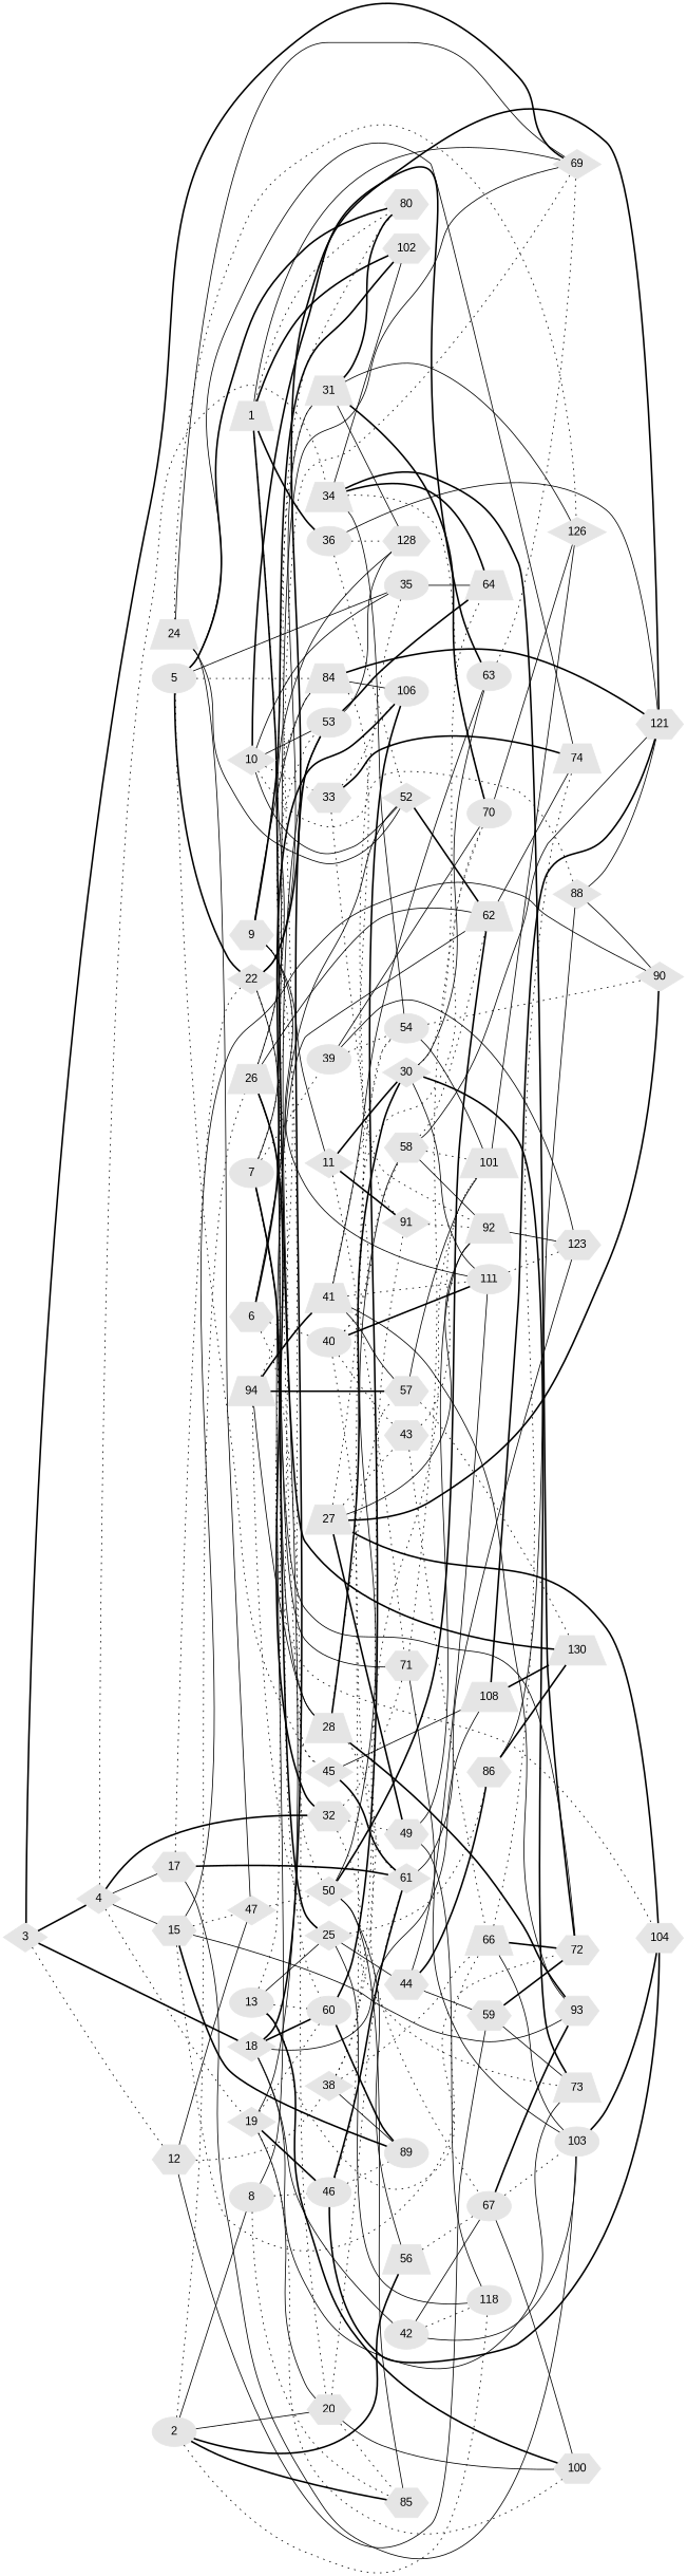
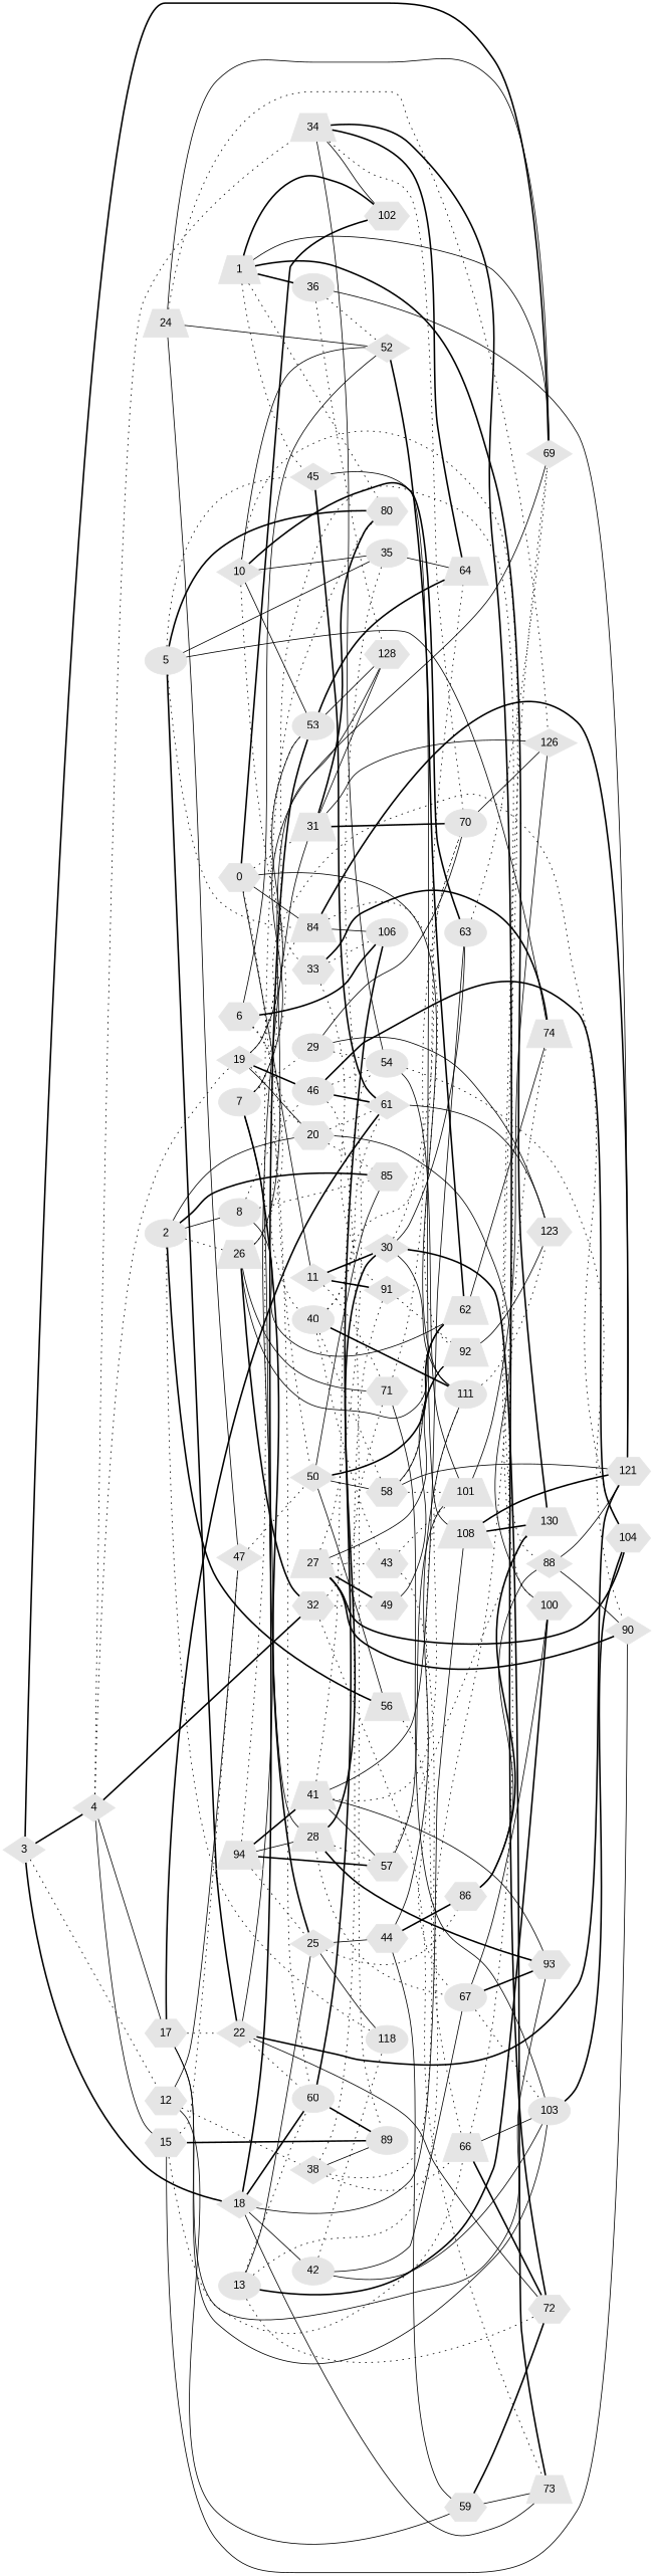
  graph {
    fontname="Liberation Sans"
    rankdir=LR
    node [color=gray90 fontname="Liberation Sans" shape=hexagon style=filled]
    edge [fontname="Liberation Sans" style=solid]
    1 [shape=trapezium super="+39"]
    36 [shape=ellipse]
    45 [shape=diamond]
    69 [shape=diamond super="+99"]
    80
    102
    130 [shape=trapezium]
    52 [shape=diamond super="+113"]
    121 [super="+132"]
    128
    61 [shape=diamond super="+81"]
    108 [shape=trapezium]
    2 [shape=ellipse super="+79"]
    8 [shape=ellipse]
    20 [super="+95"]
    26 [shape=trapezium super="+135"]
    56 [shape=trapezium]
    85
    118 [shape=ellipse]
    46 [shape=ellipse super="+109"]
    62 [shape=trapezium super="+97"]
    100
    32 [super="+75"]
    84 [shape=trapezium super="+124"]
    71
    67 [shape=ellipse super="+105"]
    4 [shape=diamond super="+120"]
    15 [super="+107"]
    17
    19 [shape=diamond super="+114"]
    34 [shape=trapezium super="+87"]
    3 [shape=diamond]
    12 [super="+16"]
    18 [shape=diamond super="+21"]
    38 [shape=diamond super="+82"]
    47 [shape=diamond]
    59
    53 [shape=ellipse super="+65"]
    60 [shape=ellipse super="+110"]
    42 [shape=ellipse]
    73 [shape=trapezium]
    66 [shape=trapezium super="+78"]
    89 [shape=ellipse]
    90 [shape=diamond]
    93
    22 [shape=diamond super="+68"]
    103 [shape=ellipse super="+129"]
    49
    72 [super="+131"]
    54 [shape=ellipse super="+116"]
    70 [shape=ellipse super="+83"]
    64 [shape=trapezium]
    5 [shape=ellipse super="+37"]
    35 [shape=ellipse]
    74 [shape=trapezium]
    31 [shape=trapezium super="+55"]
    106 [shape=ellipse]
    92 [shape=trapezium super="+127"]
    6
    40 [shape=ellipse super="+125"]
    111 [shape=ellipse super="+117"]
    43
    58 [super="+134"]
    7 [shape=ellipse super="+77"]
    25 [shape=diamond super="+122"]
    28 [shape=trapezium super="+119"]
-   29 [shape=ellipse label=39]
+   29 [shape=ellipse]
    104
    44
    86
    30 [shape=diamond super="+48"]
    57 [super="+133"]
    123
-   9 [super="+76"]
+   9 [super="+76" label=0]
    11 [shape=diamond]
    50 [shape=diamond super="+98"]
    91 [shape=diamond]
    126 [shape=diamond]
    10 [shape=diamond super="+51"]
    33
    63 [shape=ellipse]
    88 [shape=diamond]
    101 [shape=trapezium super="+136"]
    13 [shape=ellipse super="+94"]
    n85 [label=94 shape=trapezium super="+23"]
    41 [shape=trapezium super="+115"]
    24 [shape=trapezium super="+96"]
    27 [shape=trapezium super="+112"]
    1 -- 36 [style=bold]
    1 -- 45 [style=dotted]
    1 -- 69
    1 -- 80 [style=dotted]
    1 -- 102 [style=bold]
    1 -- 130 [style=bold]
    36 -- 52 [style=dotted]
    36 -- 121
    36 -- 128 [style=dotted]
    45 -- 61 [style=bold]
    45 -- 108
    52 -- 62 [style=bold]
    61 -- 123
    108 -- 130 [style=bold]
    108 -- 121 [style=bold]
    2 -- 8
    2 -- 20
    2 -- 26 [style=dotted]
    2 -- 56 [style=bold]
    2 -- 85 [style=bold]
    2 -- 118 [style=dotted]
    8 -- 85 [style=dotted]
    8 -- 46 [style=dotted]
    8 -- 62
    20 -- 61 [style=dotted]
    20 -- 85 [style=dotted]
    20 -- 100
    26 -- 128
    26 -- 62
    26 -- 32 [style=bold]
    26 -- 84 [style=dotted]
    26 -- 71
    56 -- 67 [style=dotted]
    46 -- 61 [style=bold]
    46 -- 89 [style=dotted]
    46 -- 54 [style=dotted]
    46 -- 104 [style=bold]
    62 -- 74
    32 -- 71 [style=dotted]
    32 -- 73 [style=dotted]
    32 -- 49 [style=dotted]
    84 -- 121 [style=bold]
    84 -- 106
    84 -- 92 [style=dotted]
    71 -- 103
    71 -- 70 [style=dotted]
    67 -- 100
    67 -- 93 [style=bold]
    67 -- 103 [style=dotted]
    4 -- 32 [style=bold]
    4 -- 15
    4 -- 17
    4 -- 19 [style=dotted]
    4 -- 34 [style=dotted]
    15 -- 47 [style=dotted]
    15 -- 66 [style=dotted]
    15 -- 89 [style=bold]
    15 -- 90
-   15 -- 93
+   17 -- 93
    17 -- 61 [style=bold]
    17 -- 22 [style=dotted]
    17 -- 103
    19 -- 20
    19 -- 46 [style=bold]
    19 -- 100 [style=dotted]
    19 -- 53
    19 -- 60 [style=dotted]
    34 -- 102
    34 -- 72 [style=bold]
    34 -- 54
    34 -- 70 [style=dotted]
    34 -- 64 [style=bold]
    3 -- 69 [style=bold]
    3 -- 4 [style=bold]
    3 -- 12 [style=dotted]
    3 -- 18 [style=bold]
    12 -- 38 [style=dotted weight=2]
    12 -- 47
    12 -- 59
    18 -- 108
    18 -- 53 [style=bold]
    18 -- 60 [style=bold]
    18 -- 42
    18 -- 73
    38 -- 66 [style=dotted]
    38 -- 89
    38 -- 91 [style=dotted]
    38 -- 101 [style=dotted]
    47 -- 50 [style=dotted]
    59 -- 73
    59 -- 72 [style=bold]
    53 -- 128
    53 -- 64 [style=bold]
    60 -- 89 [style=bold]
    60 -- 106 [style=bold]
    42 -- 118 [style=dotted]
    42 -- 67
    42 -- 103
    66 -- 103
    66 -- 72 [style=bold]
    66 -- 74 [style=dotted]
    22 -- 121 [style=bold]
    22 -- 60 [style=dotted]
    22 -- 72
    22 -- 31
    103 -- 104 [style=bold]
-   49 -- 118
    49 -- 92
    54 -- 90 [style=dotted]
    54 -- 101
    70 -- 126
    5 -- 45 [style=dotted]
    5 -- 80 [style=bold]
    5 -- 84 [style=dotted]
    5 -- 22 [style=bold]
    5 -- 35
    5 -- 74
    35 -- 64
    31 -- 80 [style=bold]
    31 -- 128
    31 -- 70 [style=bold]
    31 -- 126
    92 -- 123
    6 -- 52
    6 -- 20 [style=dotted]
    6 -- 106 [style=bold]
    6 -- 40 [style=dotted]
    40 -- 61 [style=dotted]
    40 -- 70 [style=dotted]
    40 -- 111 [style=bold]
    40 -- 43 [style=dotted]
    40 -- 58 [style=dotted]
    111 -- 123 [style=dotted]
    43 -- 66 [style=dotted]
    43 -- 101 [style=dotted]
    58 -- 121
    58 -- 62 [style=dotted]
    58 -- 92
    58 -- 101 [style=dotted]
    7 -- 69
    7 -- 53 [style=dotted]
    7 -- 25 [style=bold]
    7 -- 28
    7 -- 29 [style=dotted]
    7 -- 104 [style=dotted]
    25 -- 118
    25 -- 44
    25 -- 86 [style=dotted]
    28 -- 67 [style=dotted]
    28 -- 93 [style=bold]
    28 -- 30 [style=bold]
    28 -- 57 [style=dotted]
    29 -- 54 [style=dotted]
    29 -- 70
    29 -- 123
    44 -- 59
    44 -- 111
    44 -- 86 [style=bold]
    86 -- 130 [style=bold]
    86 -- 88
    30 -- 73 [style=bold]
    30 -- 64 [style=dotted]
    30 -- 111
    30 -- 63
    57 -- 130 [style=dotted]
    57 -- 101
    9 -- 102 [style=bold]
    9 -- 84
    9 -- 31 [style=dotted]
    9 -- 111
    9 -- 11
    9 -- 50 [style=dotted]
    11 -- 71 [style=dotted]
    11 -- 30 [style=bold]
    11 -- 91 [style=bold]
    50 -- 56
    50 -- 85
    50 -- 62 [style=bold]
    50 -- 58
    91 -- 92 [style=dotted]
    10 -- 52
    10 -- 53
    10 -- 35
    10 -- 33 [style=dotted]
    10 -- 63 [style=bold]
    10 -- 88 [style=dotted]
    33 -- 74 [style=bold]
    33 -- 106 [style=dotted]
    33 -- 91 [style=dotted]
    63 -- 69 [style=dotted]
    88 -- 121
    88 -- 90
    101 -- 126
    13 -- 69 [style=dotted]
    13 -- 100 [style=bold]
    13 -- 60 [style=dotted]
    13 -- 72 [style=dotted weight=2]
    13 -- 25
    n85 -- 80 [style=dotted]
    n85 -- 25 [style=dotted]
    n85 -- 28
    n85 -- 57 [style=bold weight=2]
    n85 -- 41 [style=bold]
    41 -- 93
    41 -- 54 [style=dotted]
    41 -- 111 [style=dotted]
    41 -- 57
    41 -- 63
    24 -- 69
    24 -- 52 [weight=2]
    24 -- 47
    24 -- 126 [style=dotted]
    27 -- 90 [style=bold]
    27 -- 49 [style=bold]
    27 -- 35 [style=dotted]
    27 -- 92
    27 -- 43 [style=dotted]
    27 -- 104 [style=bold]
  }
